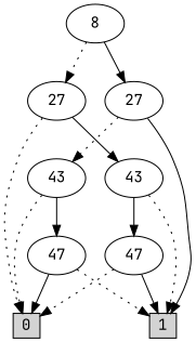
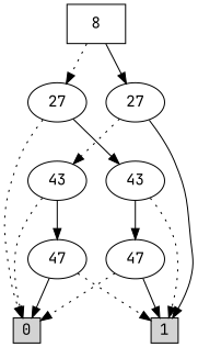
  digraph {
    fontname="JetBrains Mono"
    node [fontname="JetBrains Mono"]
    edge [style=dotted fontname="JetBrains Mono"]
    n1 [height=0.3 label=0 shape=box style=filled width=0.3]
    n2 [height=0.3 label=1 shape=box style=filled width=0.3]
-   n3 [label=8]
+   n3 [label=8 shape=box]
    n4 [label=27]
    n5 [label=27]
    n6 [label=43]
    n7 [label=43]
    n8 [label=47]
    n9 [label=47]
    n3 -> n4
    n3 -> n5 [style=filled]
    n4 -> n1
    n4 -> n6 [style=filled]
    n5 -> n2 [style=filled]
    n5 -> n7
    n6 -> n2
    n6 -> n8 [style=filled]
    n7 -> n1
    n7 -> n9 [style=filled]
    n8 -> n1
    n8 -> n2 [style=filled]
    n9 -> n1 [style=filled]
    n9 -> n2
  }
